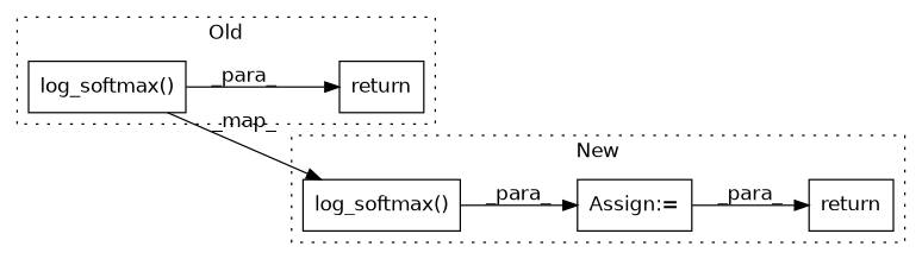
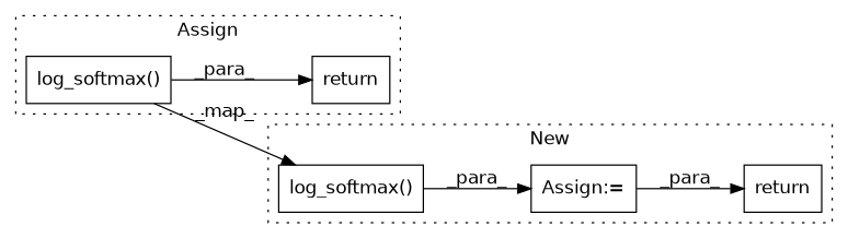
  digraph {
    rankdir=LR
    fontname="DejaVu Sans"
    node [a=75 l="14,9" shape=box fontname="DejaVu Sans"]
    edge [fontname="DejaVu Sans"]
    n1 [label="log_softmax()" s="279,297"]
    n2 [a=93 l=7 label=return s=520]
    n3 [label="log_softmax()" s="711,726"]
    n4 [a=93 l=7 label=return s=934]
    n5 [a=68 l=3 label="Assign:=" s=894]
    subgraph cluster_1 {
-     label=Old
+     label=Assign
      style=dotted
      n1
      n2
    }
    subgraph cluster_2 {
      label=New
      style=dotted
      n3
      n4
      n5
    }
    n1 -> n2 [label=_para_]
    n1 -> n3 [label=_map_]
    n3 -> n5 [label=_para_]
    n5 -> n4 [label=_para_]
  }
